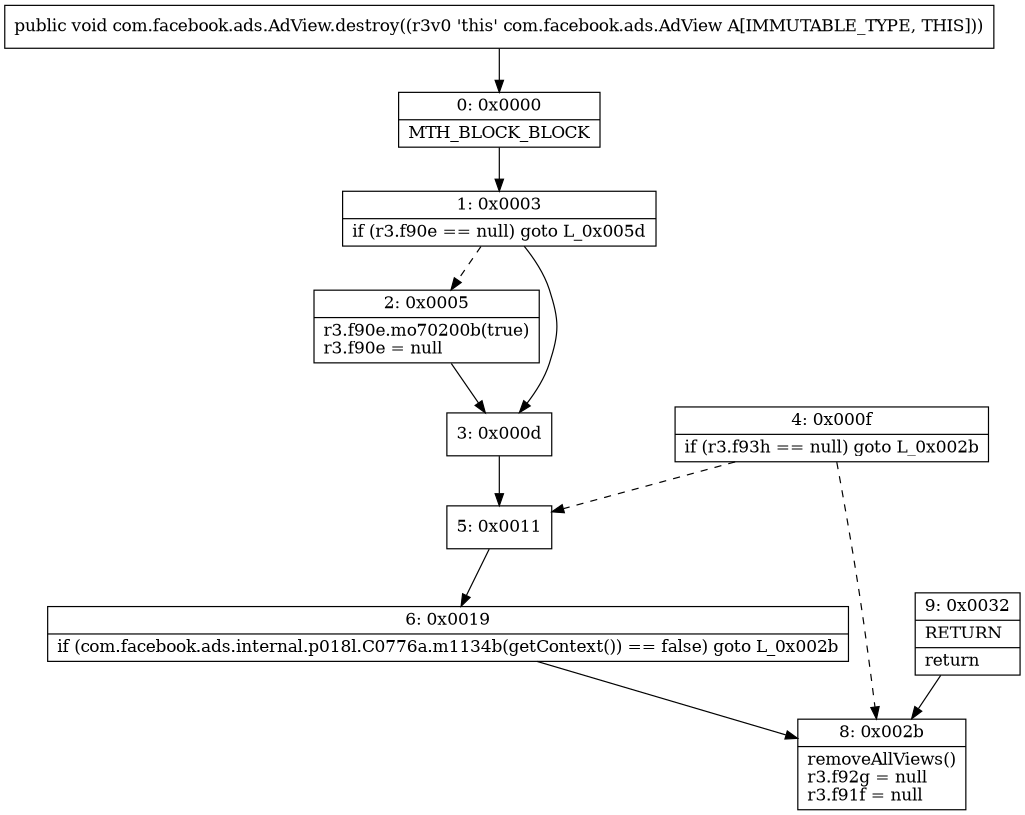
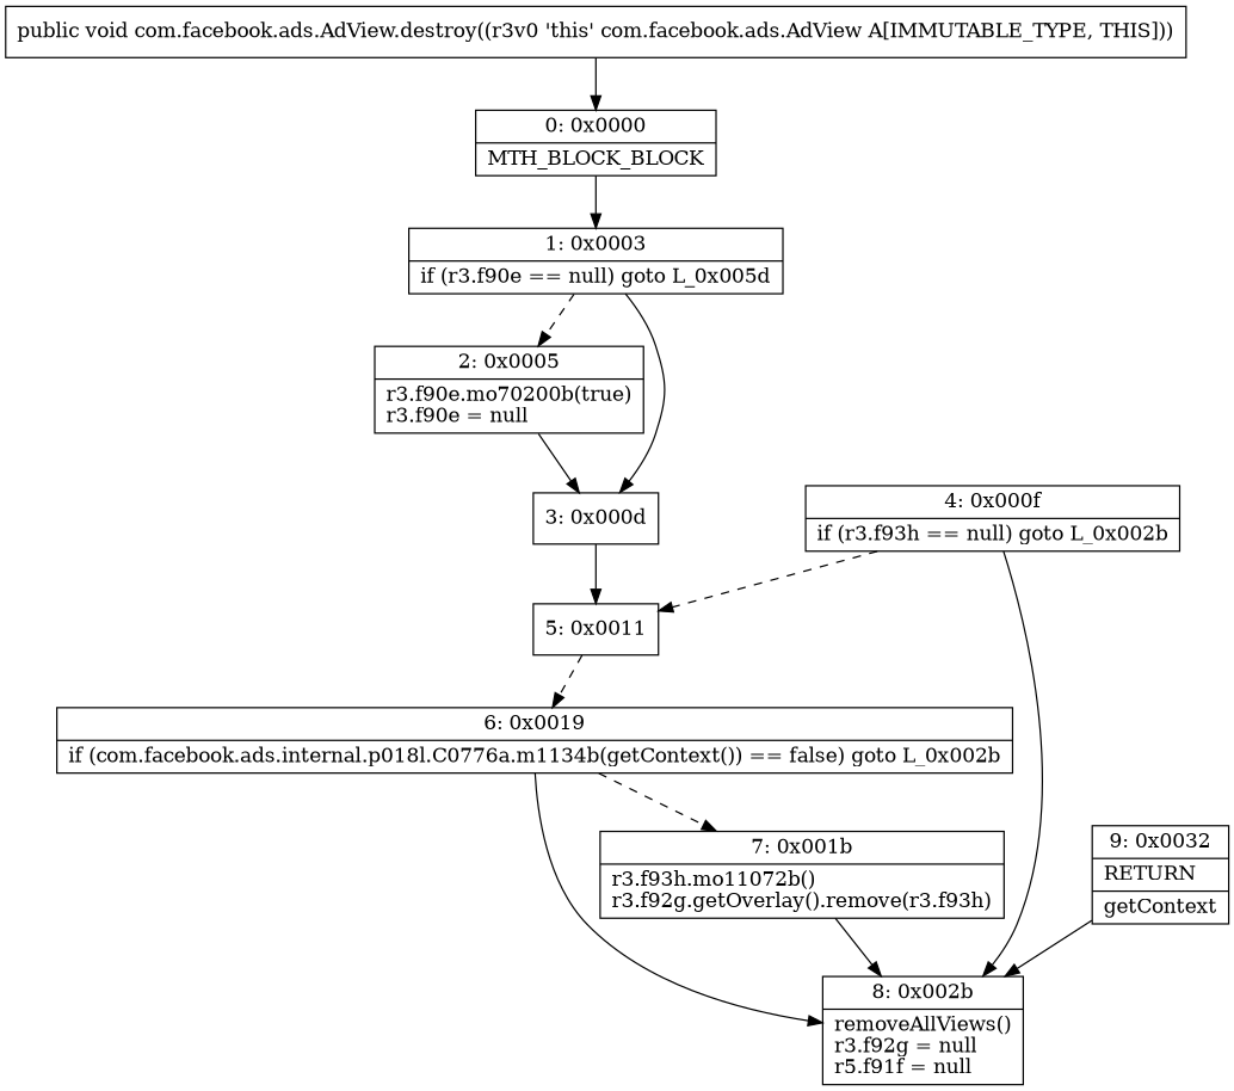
  digraph {
    node [shape=record]
    n1 [label="{0\:\ 0x0000|MTH_BLOCK_BLOCK\l}"]
    n2 [label="{1\:\ 0x0003|if (r3.f90e == null) goto L_0x005d\l}"]
    n3 [label="{2\:\ 0x0005|r3.f90e.mo70200b(true)\lr3.f90e = null\l}"]
    n4 [label="{3\:\ 0x000d}"]
    n5 [label="{5\:\ 0x0011}"]
    n6 [label="{4\:\ 0x000f|if (r3.f93h == null) goto L_0x002b\l}"]
-   n7 [label="{8\:\ 0x002b|removeAllViews()\lr3.f92g = null\lr3.f91f = null\l}"]
+   n7 [label="{8\:\ 0x002b|removeAllViews()\lr3.f92g = null\lr5.f91f = null\l}"]
    n8 [label="{6\:\ 0x0019|if (com.facebook.ads.internal.p018l.C0776a.m1134b(getContext()) == false) goto L_0x002b\l}"]
-   n10 [label="{9\:\ 0x0032|RETURN\l|return\l}"]
+   n9 [label="{7\:\ 0x001b|r3.f93h.mo11072b()\lr3.f92g.getOverlay().remove(r3.f93h)\l}"]
+   n10 [label="{9\:\ 0x0032|RETURN\l|getContext\l}"]
    n11 [label="{public void com.facebook.ads.AdView.destroy((r3v0 'this' com.facebook.ads.AdView A[IMMUTABLE_TYPE, THIS])) }"]
    n1 -> n2
    n2 -> n3 [style=dashed]
    n2 -> n4
    n3 -> n4
    n4 -> n5
-   n5 -> n8
+   n5 -> n8 [style=dashed]
    n6 -> n5 [style=dashed]
-   n6 -> n7 [style=dashed]
+   n6 -> n7
    n8 -> n7
+   n8 -> n9 [style=dashed]
+   n9 -> n7
    n10 -> n7
    n11 -> n1
  }
